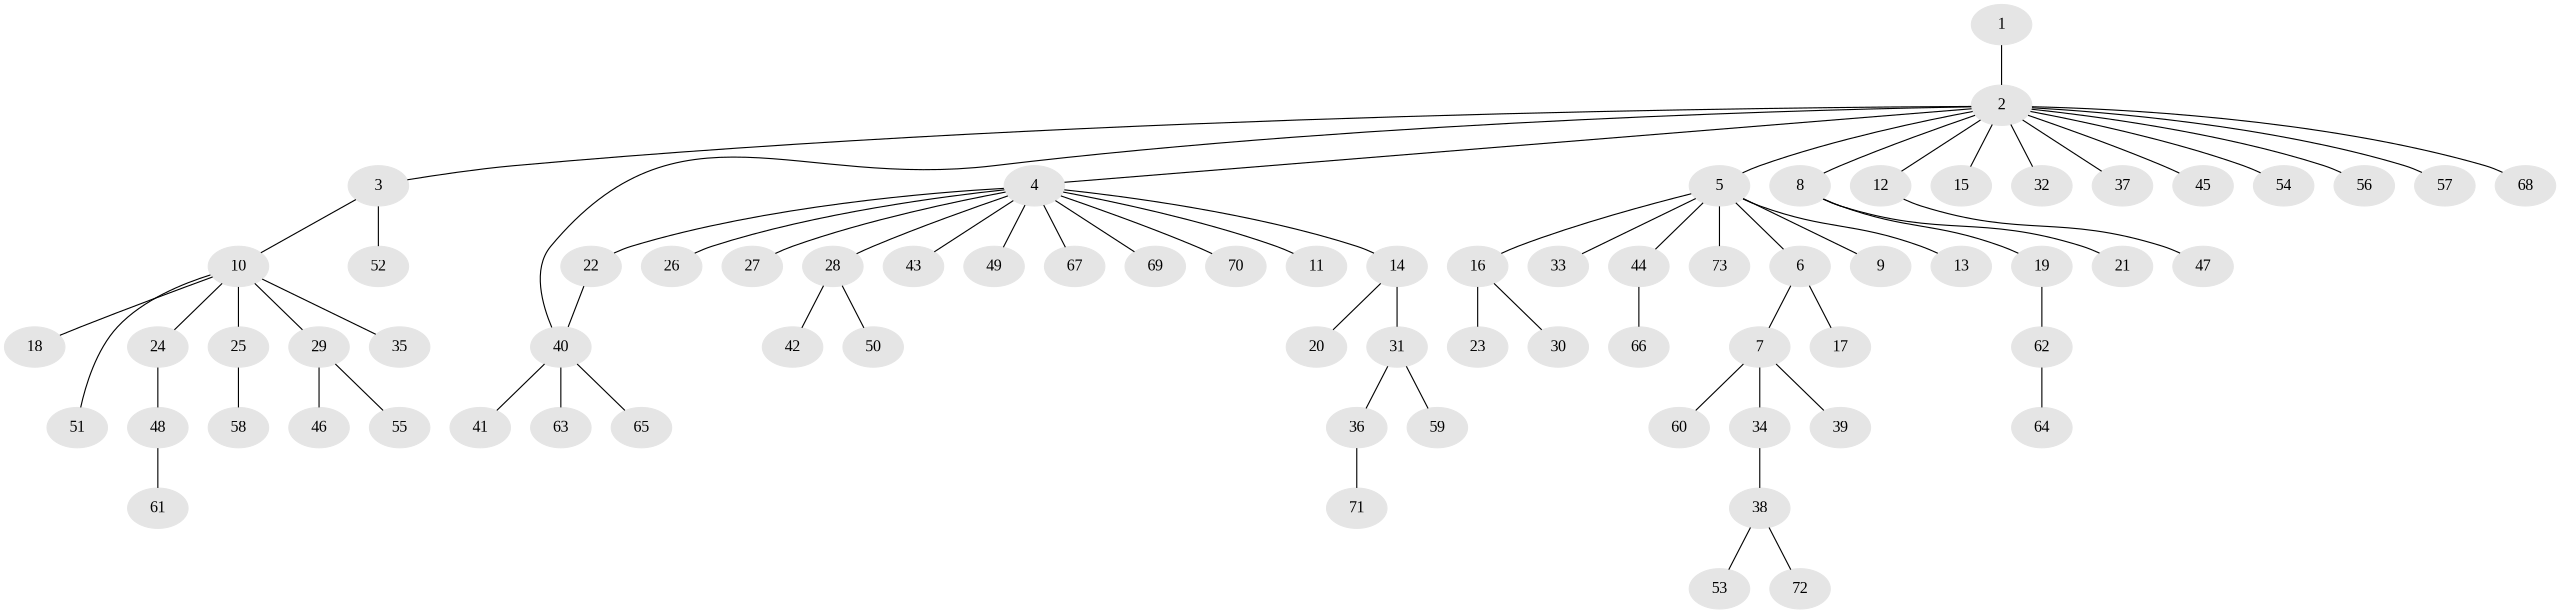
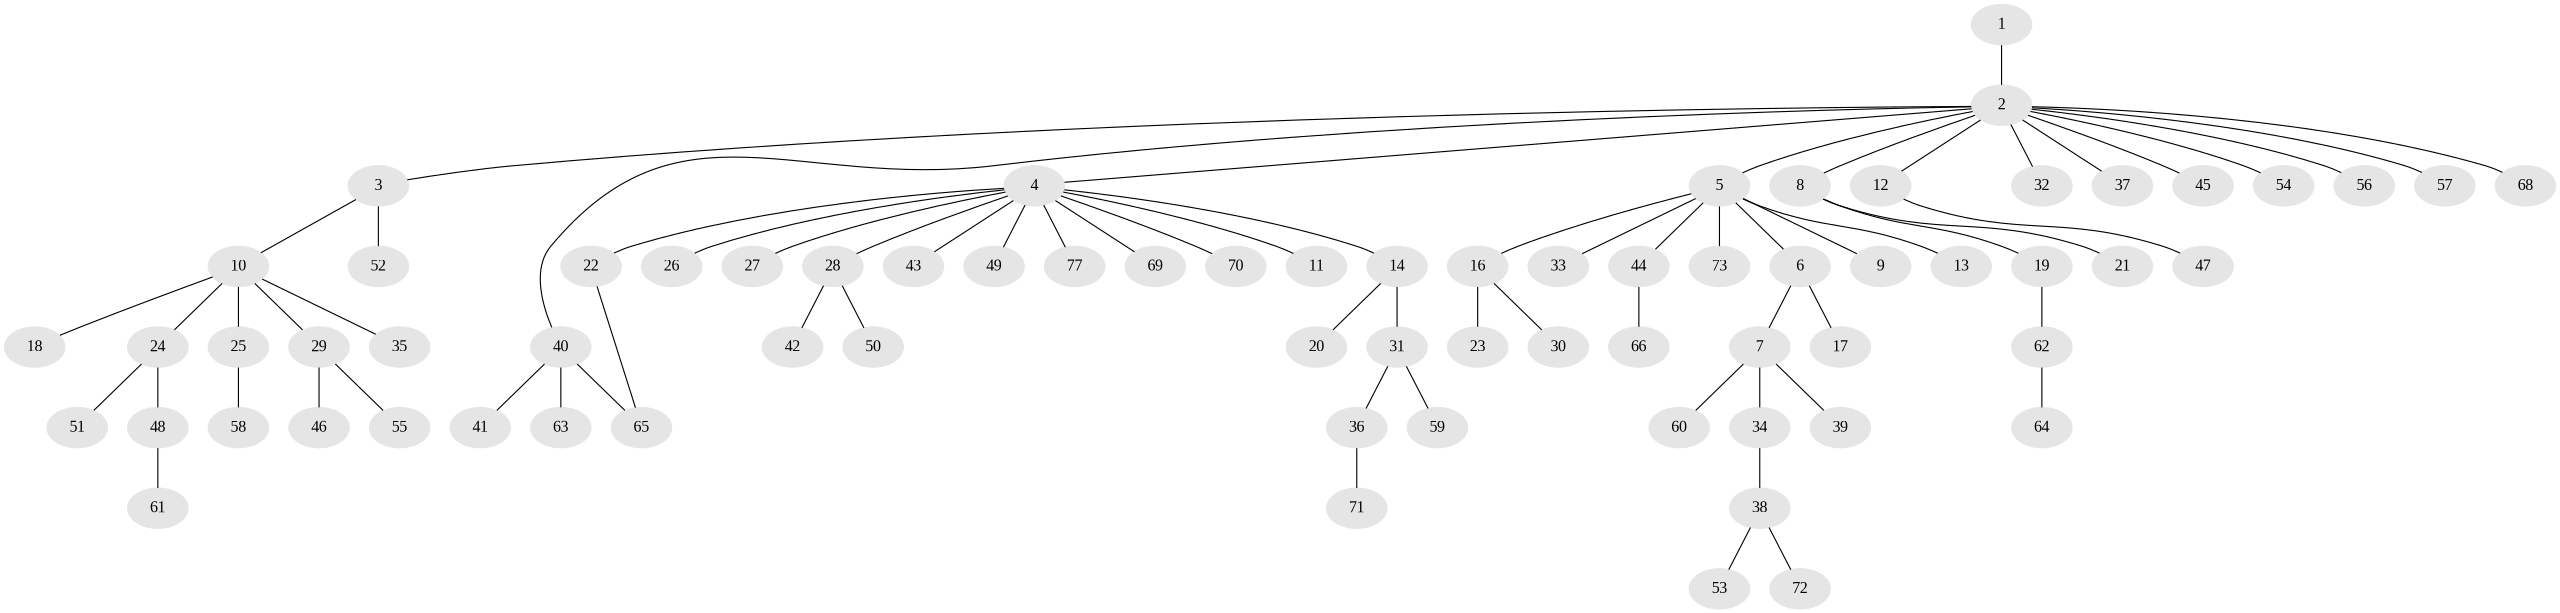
  graph {
    fontname="Liberation Serif"
    node [color=gray90 fontname="Liberation Serif" style=filled]
    edge [fontname="Liberation Serif"]
    1
    2
    3
    4
    5
    8
    12
-   15
    32
    37
    40
    45
    54
    56
    57
    68
    10
    52
    11
    14
    22
    26
    27
    28
    43
    49
-   67
+   67 [label=77]
    69
    70
    6
    9
    13
    16
    33
    44
    73
    19
    21
    47
    41
    63
    65
    18
    24
    25
    29
    35
    51
    20
    31
    42
    50
    7
    17
    23
    30
    66
    34
    39
    60
    38
    62
    48
    58
    46
    55
    36
    59
    64
    61
    71
    53
    72
    1 -- 2
    2 -- 3
    2 -- 4
    2 -- 5
    2 -- 8
    2 -- 12
-   2 -- 15
    2 -- 32
    2 -- 37
    2 -- 40
    2 -- 45
    2 -- 54
    2 -- 56
    2 -- 57
    2 -- 68
    3 -- 10
    3 -- 52
    4 -- 11
    4 -- 14
    4 -- 22
    4 -- 26
    4 -- 27
    4 -- 28
    4 -- 43
    4 -- 49
    4 -- 67
    4 -- 69
    4 -- 70
    5 -- 6
    5 -- 9
    5 -- 13
    5 -- 16
    5 -- 33
    5 -- 44
    5 -- 73
    8 -- 19
    8 -- 21
    12 -- 47
    40 -- 41
    40 -- 63
    40 -- 65
    10 -- 18
    10 -- 24
    10 -- 25
    10 -- 29
    10 -- 35
-   10 -- 51
+   24 -- 51
    14 -- 20
    14 -- 31
-   22 -- 40
+   22 -- 65
    28 -- 42
    28 -- 50
    6 -- 7
    6 -- 17
    16 -- 23
    16 -- 30
    44 -- 66
    19 -- 62
    24 -- 48
    25 -- 58
    29 -- 46
    29 -- 55
    31 -- 36
    31 -- 59
    7 -- 34
    7 -- 39
    7 -- 60
    34 -- 38
    38 -- 53
    38 -- 72
    62 -- 64
    48 -- 61
    36 -- 71
  }
